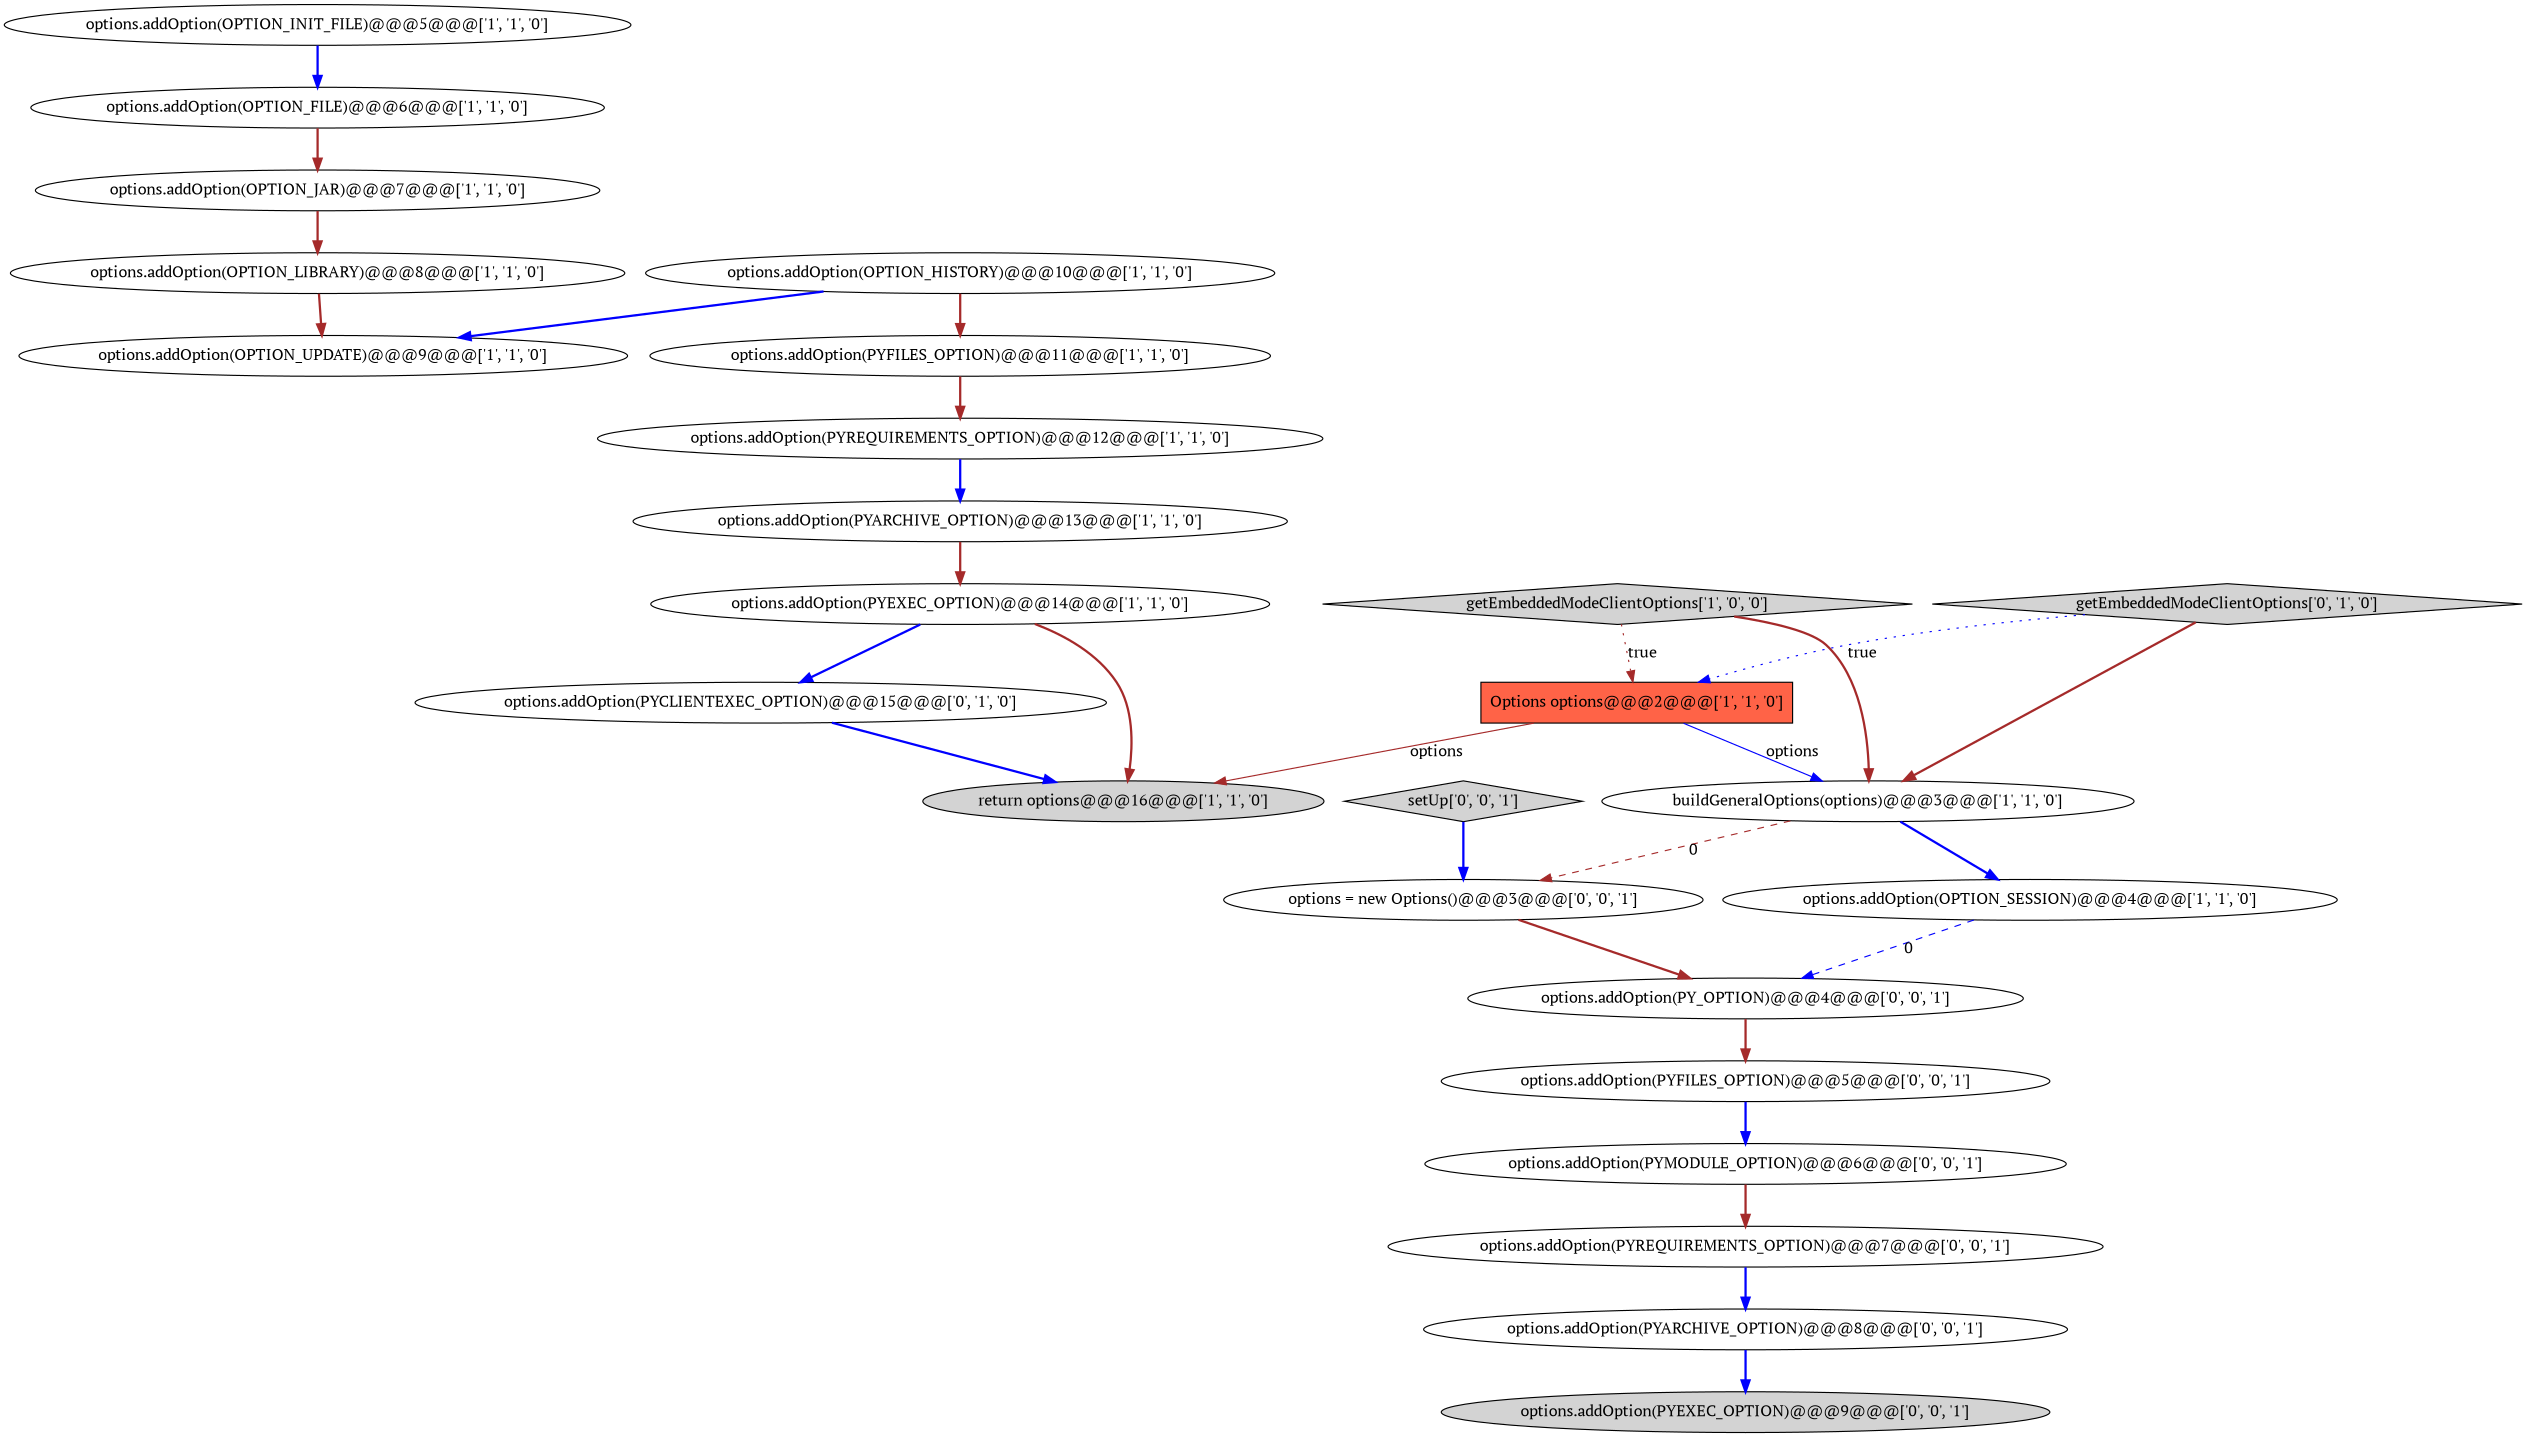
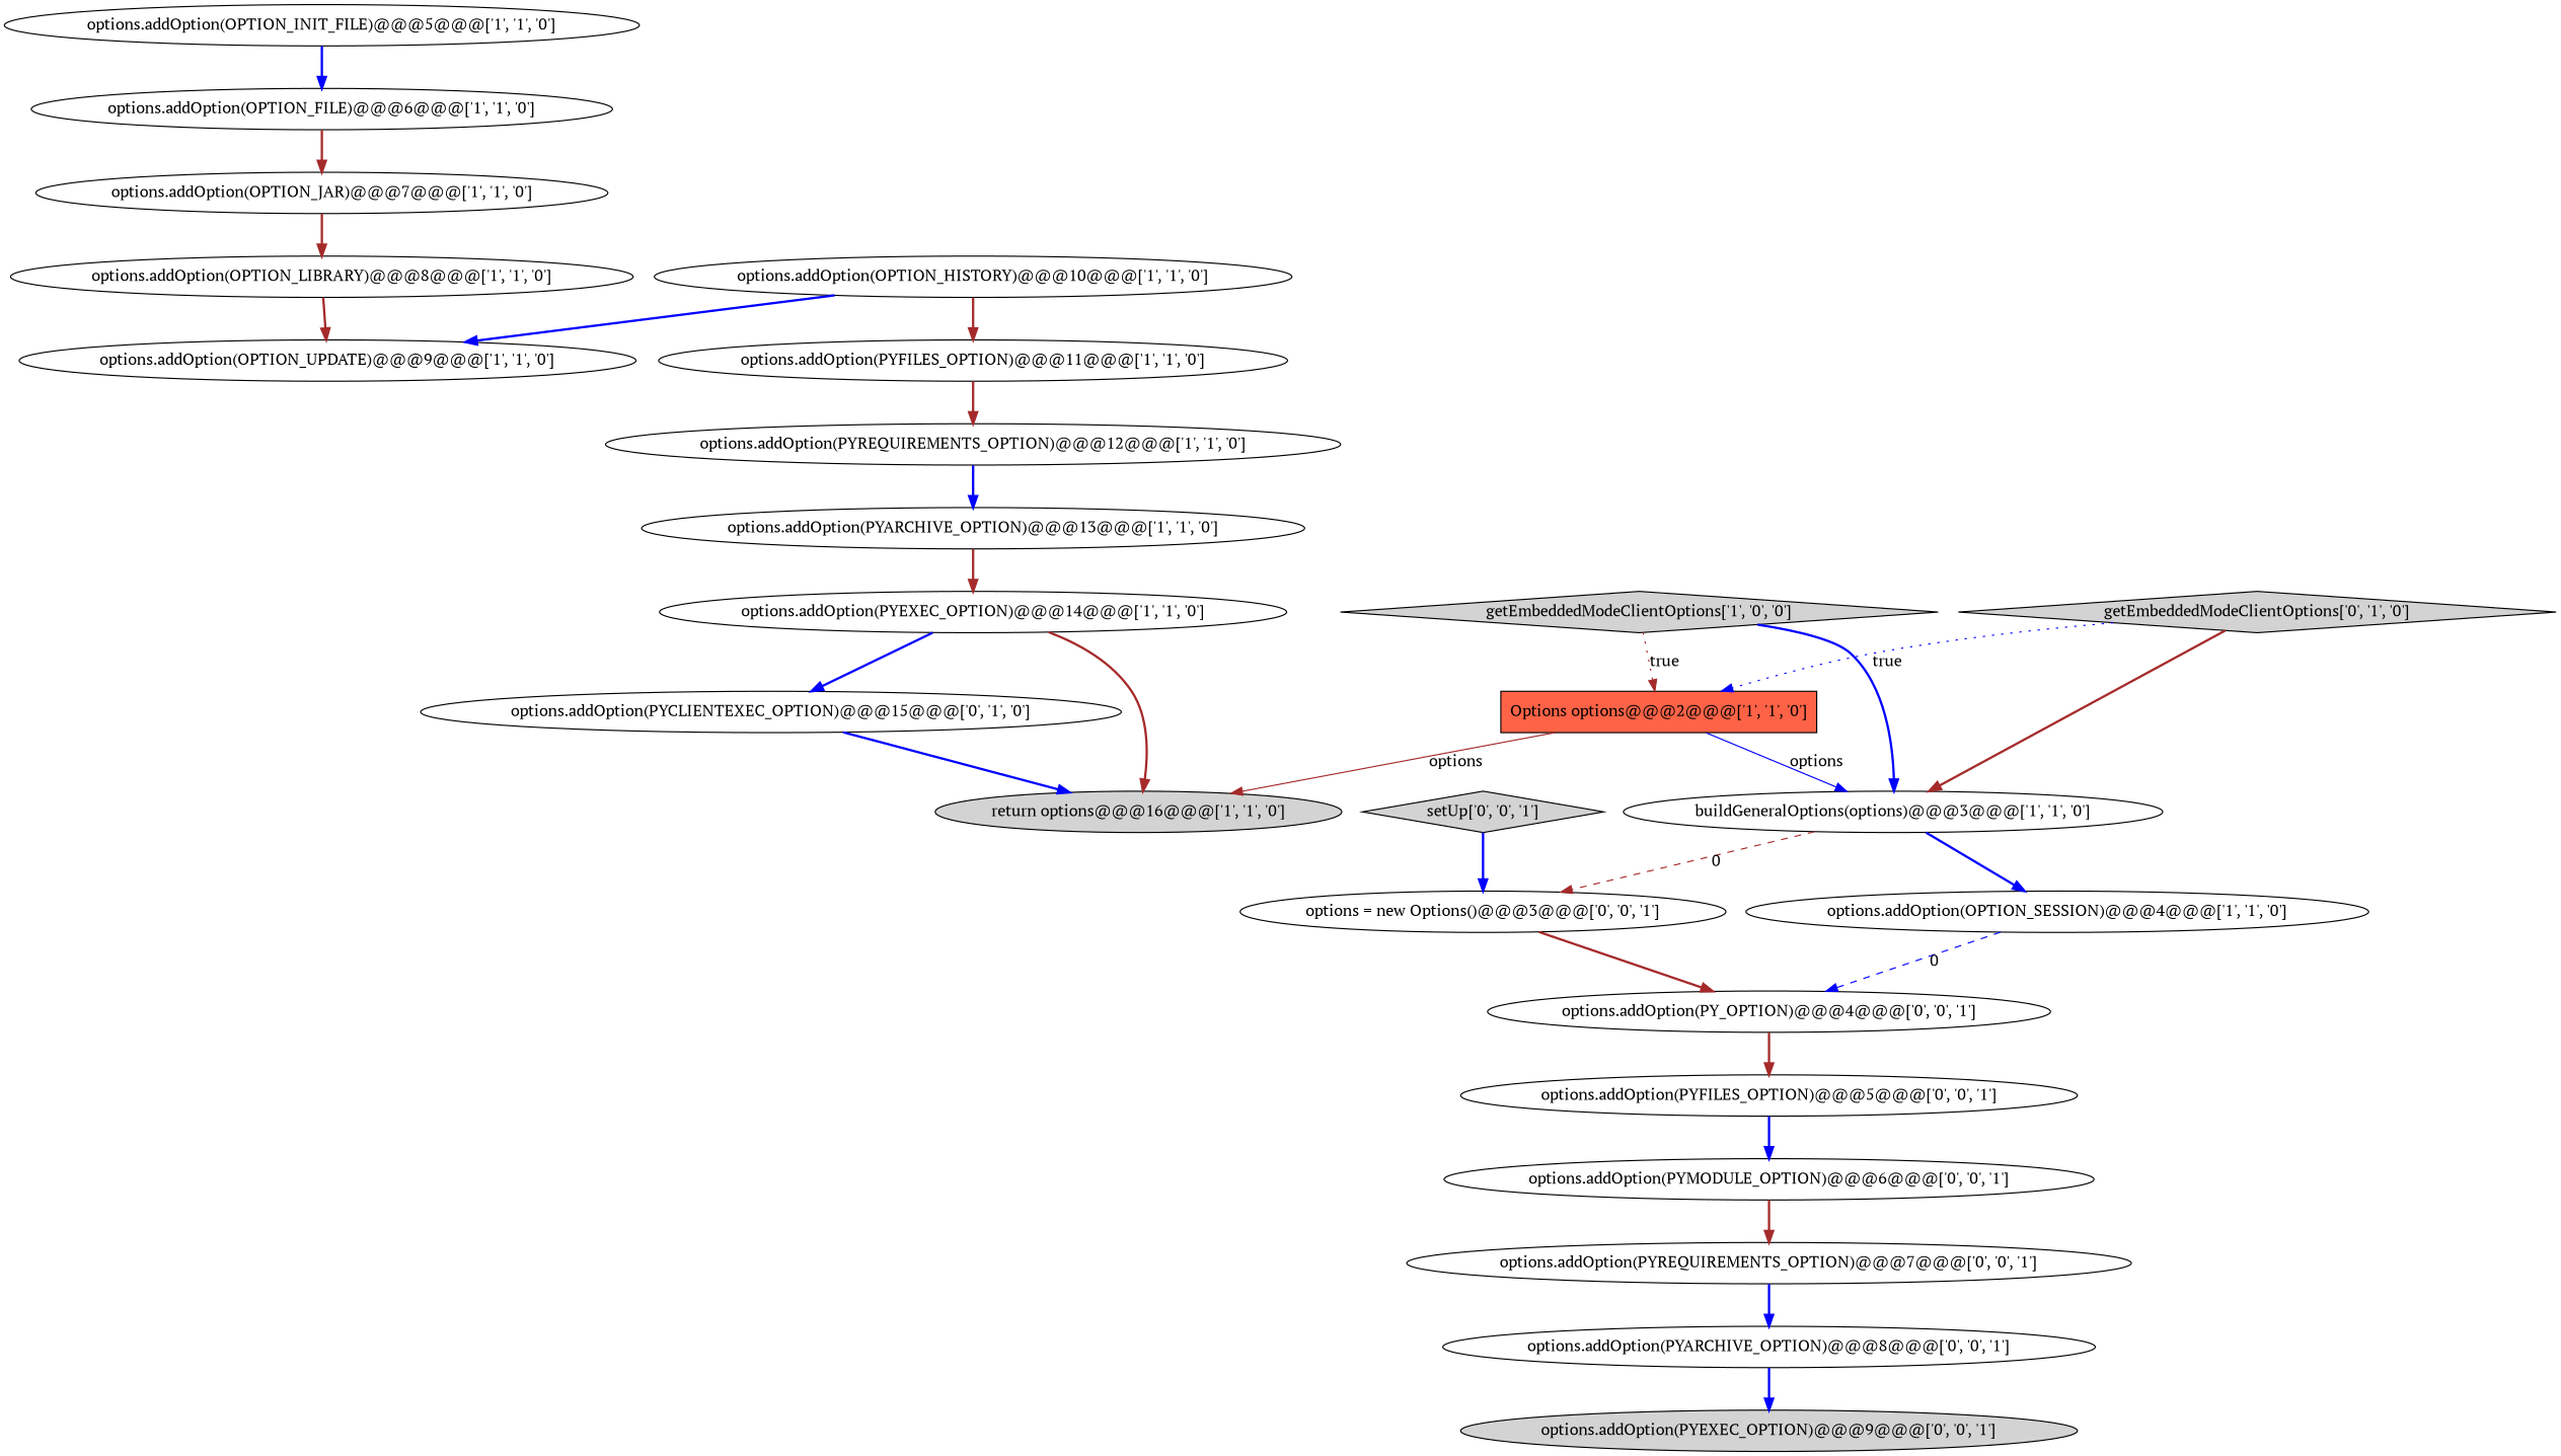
  digraph {
    fontname="PT Serif"
    node [fillcolor=white fontname="PT Serif" shape=ellipse style=filled]
    edge [color=brown fontname="PT Serif" style=bold]
    n1 [label="options.addOption(OPTION_JAR)@@@7@@@['1', '1', '0']"]
    n2 [label="options.addOption(OPTION_LIBRARY)@@@8@@@['1', '1', '0']"]
    n3 [label="options.addOption(OPTION_UPDATE)@@@9@@@['1', '1', '0']"]
    n4 [label="options.addOption(PY_OPTION)@@@4@@@['0', '0', '1']"]
    n5 [label="options.addOption(PYFILES_OPTION)@@@5@@@['0', '0', '1']"]
    n6 [label="options.addOption(PYMODULE_OPTION)@@@6@@@['0', '0', '1']"]
    n7 [label="options = new Options()@@@3@@@['0', '0', '1']"]
    n8 [label="options.addOption(PYEXEC_OPTION)@@@14@@@['1', '1', '0']"]
    n9 [fillcolor=lightgray label="return options@@@16@@@['1', '1', '0']"]
    n10 [label="options.addOption(PYCLIENTEXEC_OPTION)@@@15@@@['0', '1', '0']"]
    n11 [label="options.addOption(PYARCHIVE_OPTION)@@@13@@@['1', '1', '0']"]
    n12 [label="options.addOption(OPTION_SESSION)@@@4@@@['1', '1', '0']"]
    n13 [label="options.addOption(OPTION_INIT_FILE)@@@5@@@['1', '1', '0']"]
    n14 [label="options.addOption(OPTION_FILE)@@@6@@@['1', '1', '0']"]
    n15 [fillcolor=lightgray label="getEmbeddedModeClientOptions['0', '1', '0']" shape=diamond]
    n16 [label="buildGeneralOptions(options)@@@3@@@['1', '1', '0']"]
    n17 [fillcolor=tomato label="Options options@@@2@@@['1', '1', '0']" shape=box]
    n18 [label="options.addOption(PYREQUIREMENTS_OPTION)@@@7@@@['0', '0', '1']"]
    n19 [label="options.addOption(PYARCHIVE_OPTION)@@@8@@@['0', '0', '1']"]
    n20 [fillcolor=lightgray label="options.addOption(PYEXEC_OPTION)@@@9@@@['0', '0', '1']"]
    n21 [label="options.addOption(OPTION_HISTORY)@@@10@@@['1', '1', '0']"]
    n22 [label="options.addOption(PYFILES_OPTION)@@@11@@@['1', '1', '0']"]
    n23 [label="options.addOption(PYREQUIREMENTS_OPTION)@@@12@@@['1', '1', '0']"]
    n24 [fillcolor=lightgray label="setUp['0', '0', '1']" shape=diamond]
    n25 [fillcolor=lightgray label="getEmbeddedModeClientOptions['1', '0', '0']" shape=diamond]
    n1 -> n2
    n2 -> n3
    n4 -> n5
    n5 -> n6 [color=blue]
    n6 -> n18
    n7 -> n4
    n8 -> n9
    n8 -> n10 [color=blue]
    n10 -> n9 [color=blue]
    n11 -> n8
    n12 -> n4 [color=blue label=0 style=dashed]
    n13 -> n14 [color=blue]
    n14 -> n1
    n15 -> n16
    n15 -> n17 [color=blue label=true style=dotted]
    n16 -> n7 [label=0 style=dashed]
    n16 -> n12 [color=blue]
    n17 -> n9 [label=options style=solid]
    n17 -> n16 [color=blue label=options style=solid]
    n18 -> n19 [color=blue]
    n19 -> n20 [color=blue]
    n21 -> n3 [color=blue]
    n21 -> n22
    n22 -> n23
    n23 -> n11 [color=blue]
    n24 -> n7 [color=blue]
-   n25 -> n16
+   n25 -> n16 [color=blue]
    n25 -> n17 [label=true style=dotted]
  }
